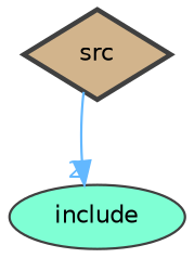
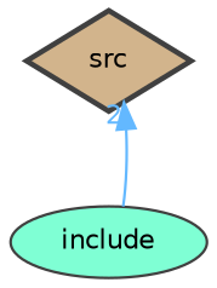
  digraph {
    compound=true
    node [color=grey25 fontname=Helvetica fontsize=10]
    n1 [fillcolor=tan height=0.2 label=src shape=diamond style="filled,bold" width=0.4]
    n2 [fillcolor=aquamarine height=0.2 label=include shape=ellipse style=filled width=0.4]
-   n1 -> n2 [color=steelblue1 fontcolor=steelblue1 fontname=Helvetica fontsize=10 headlabel=2 labeldistance=1.5 labelfontname=Helvetica labelfontsize=10]
+   n2 -> n1 [color=steelblue1 fontcolor=steelblue1 fontname=Helvetica fontsize=10 headlabel=2 labeldistance=1.5 labelfontname=Helvetica labelfontsize=10]
  }
